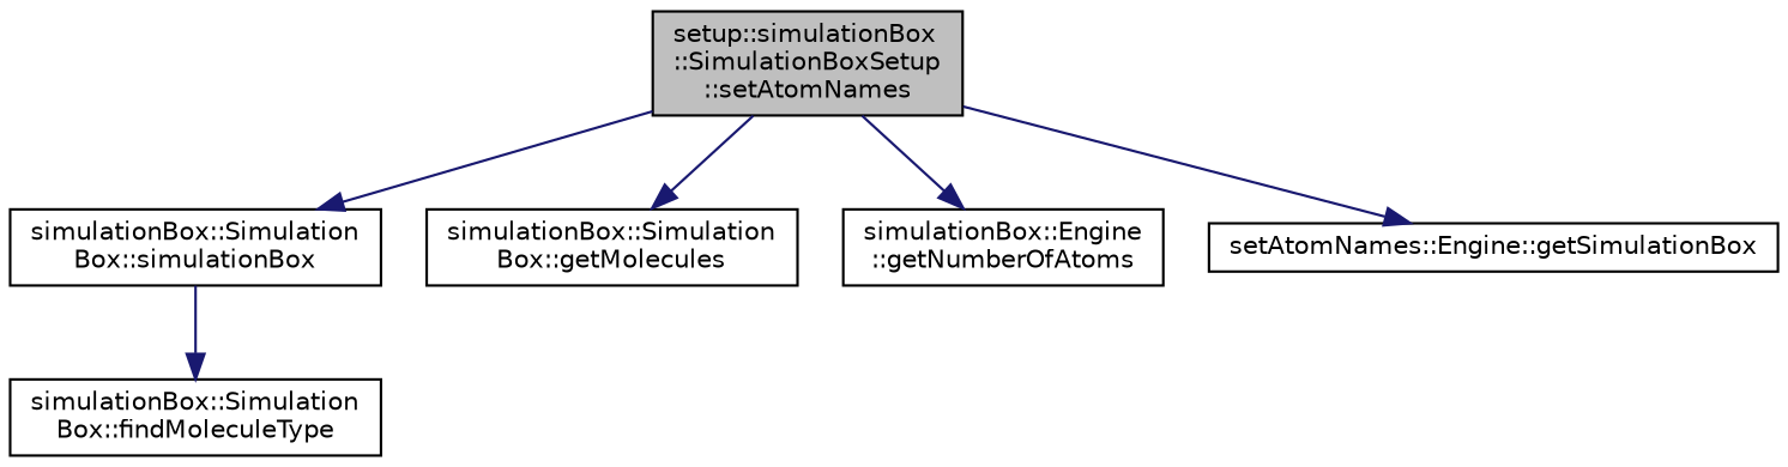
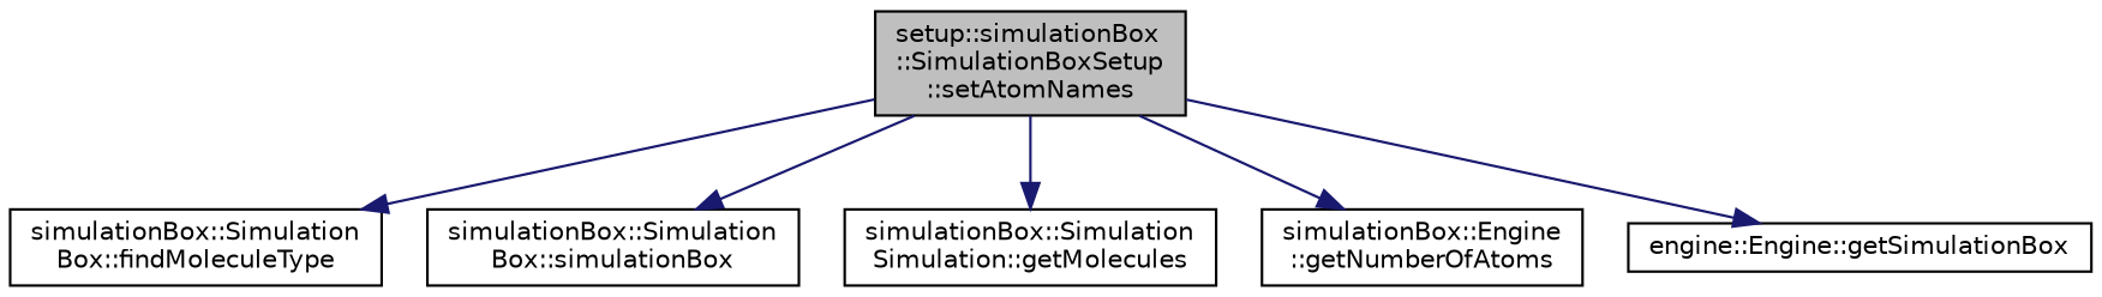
  digraph {
    rankdir=TB
    node [color=black fillcolor=white fontname=Helvetica fontsize=10 shape=record style=filled]
    edge [color=midnightblue fontname=Helvetica fontsize=10 labelfontname=Helvetica labelfontsize=10 style=solid]
    n1 [fillcolor=grey75 fontcolor=black height=0.2 label="setup::simulationBox\l::SimulationBoxSetup\l::setAtomNames" width=0.4]
    n2 [height=0.2 label="simulationBox::Simulation\lBox::findMoleculeType" width=0.4]
    n3 [height=0.2 label="simulationBox::Simulation\lBox::simulationBox" width=0.4]
-   n4 [height=0.2 label="simulationBox::Simulation\lBox::getMolecules" width=0.4]
+   n4 [height=0.2 label="simulationBox::Simulation\lSimulation::getMolecules" width=0.4]
    n5 [height=0.2 label="simulationBox::Engine\l::getNumberOfAtoms" width=0.4]
-   n6 [height=0.2 label="setAtomNames::Engine::getSimulationBox" width=0.4]
-   n3 -> n2
+   n6 [height=0.2 label="engine::Engine::getSimulationBox" width=0.4]
+   n1 -> n2
    n1 -> n3
    n1 -> n4
    n1 -> n5
    n1 -> n6
  }
